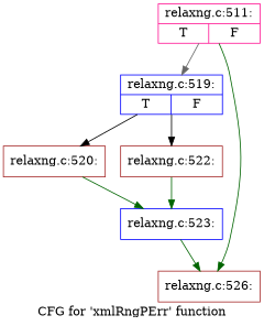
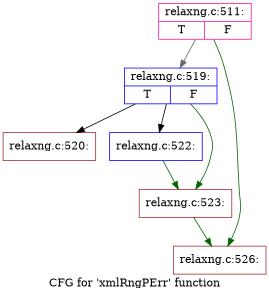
  digraph {
    label="CFG for 'xmlRngPErr' function"
    node [color=brown shape=record]
    edge [color=darkgreen]
    n1 [color=deeppink label="{relaxng.c:511:|{<s0>T|<s1>F}}"]
    n2 [color=blue label="{relaxng.c:519:|{<s0>T|<s1>F}}"]
    n3 [label="{relaxng.c:526:}"]
    n4 [label="{relaxng.c:520:}"]
-   n5 [label="{relaxng.c:522:}"]
-   n6 [color=blue label="{relaxng.c:523:}"]
+   n5 [color=blue label="{relaxng.c:522:}"]
+   n6 [label="{relaxng.c:523:}"]
    n1 -> n2 [color=gray40]
    n1 -> n3
    n2 -> n4 [color=black]
    n2 -> n5 [color=black]
-   n4 -> n6
+   n2 -> n6
    n5 -> n6
    n6 -> n3
  }
